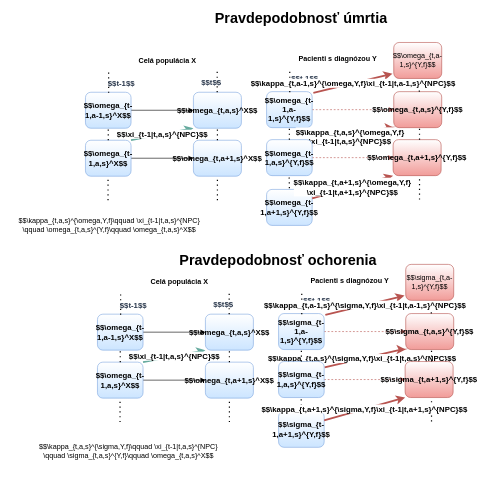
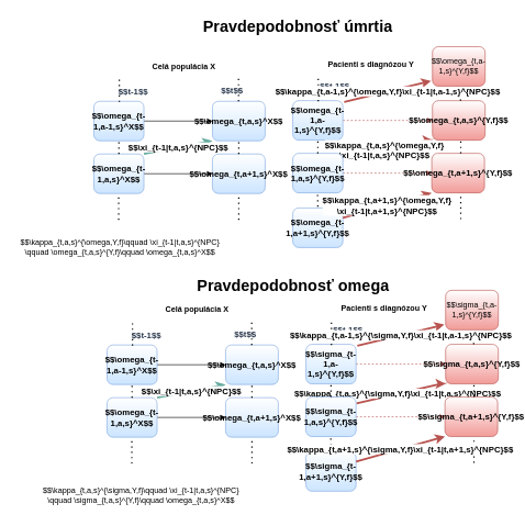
  <mxCell id="0" />
  <mxCell id="1" parent="0" />
  <mxCell id="2" style="edgeStyle=orthogonalEdgeStyle;rounded=0;orthogonalLoop=1;jettySize=auto;html=1;entryX=0;entryY=0.5;entryDx=0;entryDy=0;endArrow=classic;endFill=1;startArrow=none;startFill=0;fontSize=13;fontStyle=1" parent="1" source="3" target="7" edge="1"><mxGeometry relative="1" as="geometry" /></mxCell>
  <mxCell id="3" value="$$\omega_{t-1,a-1,s}^X$$" style="rounded=1;whiteSpace=wrap;html=1;fillColor=#FFFFFF;strokeColor=#7EA6E0;gradientColor=#CCE5FF;fontSize=13;fontStyle=1" parent="1" vertex="1"><mxGeometry x="142" y="153" width="76" height="60" as="geometry" /></mxCell>
  <mxCell id="4" style="edgeStyle=orthogonalEdgeStyle;rounded=0;orthogonalLoop=1;jettySize=auto;html=1;entryX=0;entryY=0.5;entryDx=0;entryDy=0;startArrow=none;startFill=0;endArrow=classic;endFill=1;fontSize=13;fontStyle=1" parent="1" source="6" target="8" edge="1"><mxGeometry relative="1" as="geometry" /></mxCell>
  <mxCell id="5" value="$$\xi_{t-1|t,a,s}^{NPC}$$" style="rounded=0;orthogonalLoop=1;jettySize=auto;html=1;entryX=0;entryY=1;entryDx=0;entryDy=0;startArrow=none;startFill=0;endArrow=classic;endFill=1;strokeWidth=3;exitX=1;exitY=0;exitDx=0;exitDy=0;fillColor=#f8cecc;strokeColor=#67AB9F;fontSize=13;fontStyle=1" parent="1" source="6" target="7" edge="1"><mxGeometry relative="1" as="geometry" /></mxCell>
  <mxCell id="6" value="$$\omega_{t-1,a,s}^X$$" style="rounded=1;whiteSpace=wrap;html=1;fillColor=#FFFFFF;strokeColor=#7EA6E0;gradientColor=#CCE5FF;fontSize=13;fontStyle=1" parent="1" vertex="1"><mxGeometry x="142" y="233" width="76" height="60" as="geometry" /></mxCell>
  <mxCell id="7" value="$$\omega_{t,a,s}^X$$" style="rounded=1;whiteSpace=wrap;html=1;gradientColor=#CCE5FF;strokeColor=#7EA6E0;fontSize=13;fontStyle=1" parent="1" vertex="1"><mxGeometry x="322" y="153" width="80" height="60" as="geometry" /></mxCell>
  <mxCell id="8" value="$$\omega_{t,a+1,s}^X$$" style="rounded=1;whiteSpace=wrap;html=1;strokeColor=#7EA6E0;gradientColor=#CCE5FF;fontSize=13;fontStyle=1" parent="1" vertex="1"><mxGeometry x="322" y="233" width="80" height="60" as="geometry" /></mxCell>
  <mxCell id="9" value="" style="endArrow=none;dashed=1;html=1;dashPattern=1 3;strokeWidth=2;rounded=0;entryX=0.5;entryY=1;entryDx=0;entryDy=0;fontSize=13;fontStyle=1" parent="1" target="8" edge="1"><mxGeometry width="50" height="50" relative="1" as="geometry"><mxPoint x="362" y="333" as="sourcePoint" /><mxPoint x="527" y="233" as="targetPoint" /></mxGeometry></mxCell>
  <mxCell id="10" value="" style="endArrow=none;dashed=1;html=1;dashPattern=1 3;strokeWidth=2;rounded=0;entryX=0.5;entryY=1;entryDx=0;entryDy=0;fontSize=13;fontStyle=1" parent="1" edge="1"><mxGeometry width="50" height="50" relative="1" as="geometry"><mxPoint x="179.64" y="333" as="sourcePoint" /><mxPoint x="179.64" y="293" as="targetPoint" /></mxGeometry></mxCell>
  <mxCell id="11" value="" style="endArrow=none;dashed=1;html=1;dashPattern=1 3;strokeWidth=2;rounded=0;entryX=0.5;entryY=1;entryDx=0;entryDy=0;fontSize=13;fontStyle=1" parent="1" edge="1"><mxGeometry width="50" height="50" relative="1" as="geometry"><mxPoint x="361.64" y="153" as="sourcePoint" /><mxPoint x="361.64" y="113" as="targetPoint" /></mxGeometry></mxCell>
  <mxCell id="12" value="" style="endArrow=none;dashed=1;html=1;dashPattern=1 3;strokeWidth=2;rounded=0;entryX=0.5;entryY=1;entryDx=0;entryDy=0;fontSize=13;fontStyle=1" parent="1" edge="1"><mxGeometry width="50" height="50" relative="1" as="geometry"><mxPoint x="180.64" y="154" as="sourcePoint" /><mxPoint x="180.64" y="114" as="targetPoint" /></mxGeometry></mxCell>
  <mxCell id="13" value="" style="endArrow=none;dashed=1;html=1;dashPattern=1 3;strokeWidth=2;rounded=0;fontSize=13;fontStyle=1" parent="1" edge="1"><mxGeometry width="50" height="50" relative="1" as="geometry"><mxPoint x="180" y="233" as="sourcePoint" /><mxPoint x="180" y="213" as="targetPoint" /></mxGeometry></mxCell>
  <mxCell id="14" value="" style="endArrow=none;dashed=1;html=1;dashPattern=1 3;strokeWidth=2;rounded=0;fontSize=13;fontStyle=1" parent="1" edge="1"><mxGeometry width="50" height="50" relative="1" as="geometry"><mxPoint x="362" y="233" as="sourcePoint" /><mxPoint x="362" y="213" as="targetPoint" /></mxGeometry></mxCell>
  <mxCell id="15" value="$$t-1$$" style="text;html=1;strokeColor=none;fillColor=none;align=center;verticalAlign=middle;whiteSpace=wrap;rounded=0;fontColor=#2B394D;fontStyle=1;fontSize=13;" parent="1" vertex="1"><mxGeometry x="172" y="123" width="60" height="30" as="geometry" /></mxCell>
  <mxCell id="16" value="$$t$$" style="text;html=1;strokeColor=none;fillColor=none;align=center;verticalAlign=middle;whiteSpace=wrap;rounded=0;fontColor=#2B394D;fontStyle=1;fontSize=13;" parent="1" vertex="1"><mxGeometry x="322" y="122" width="60" height="30" as="geometry" /></mxCell>
  <mxCell id="17" style="edgeStyle=orthogonalEdgeStyle;rounded=0;orthogonalLoop=1;jettySize=auto;html=1;entryX=0;entryY=0.5;entryDx=0;entryDy=0;endArrow=classic;endFill=1;startArrow=none;startFill=0;strokeColor=#B85450;dashed=1;fontSize=13;fontStyle=1" parent="1" source="18" target="22" edge="1"><mxGeometry relative="1" as="geometry" /></mxCell>
  <mxCell id="18" value="$$\omega_{t-1,a-1,s}^{Y,f}$$" style="rounded=1;whiteSpace=wrap;html=1;fillColor=#FFFFFF;strokeColor=#7EA6E0;gradientColor=#CCE5FF;fontSize=13;fontStyle=1" parent="1" vertex="1"><mxGeometry x="444" y="152" width="76" height="60" as="geometry" /></mxCell>
  <mxCell id="19" style="edgeStyle=orthogonalEdgeStyle;rounded=0;orthogonalLoop=1;jettySize=auto;html=1;entryX=0;entryY=0.5;entryDx=0;entryDy=0;startArrow=none;startFill=0;endArrow=classic;endFill=1;strokeColor=#B85450;dashed=1;fontSize=13;fontStyle=1" parent="1" source="21" target="23" edge="1"><mxGeometry relative="1" as="geometry" /></mxCell>
  <mxCell id="20" value="$$\kappa_{t,a,s}^{\omega,Y,f}&lt;br&gt;\xi_{t-1|t,a,s}^{NPC}$$" style="rounded=0;orthogonalLoop=1;jettySize=auto;html=1;entryX=0;entryY=1;entryDx=0;entryDy=0;startArrow=none;startFill=0;endArrow=classic;endFill=1;strokeWidth=3;exitX=1.009;exitY=0.161;exitDx=0;exitDy=0;fillColor=#f8cecc;strokeColor=#b85450;labelBackgroundColor=default;exitPerimeter=0;fontSize=13;fontStyle=1" parent="1" source="21" target="22" edge="1"><mxGeometry x="-0.078" relative="1" as="geometry"><Array as="points"><mxPoint x="648" y="212" /></Array><mxPoint as="offset" /></mxGeometry></mxCell>
  <mxCell id="21" value="$$\omega_{t-1,a,s}^{Y,f}$$" style="rounded=1;whiteSpace=wrap;html=1;fillColor=#FFFFFF;strokeColor=#7EA6E0;gradientColor=#CCE5FF;fontSize=13;fontStyle=1" parent="1" vertex="1"><mxGeometry x="444" y="232" width="76" height="60" as="geometry" /></mxCell>
  <mxCell id="22" value="$$\omega_{t,a,s}^{Y,f}$$" style="rounded=1;whiteSpace=wrap;html=1;gradientColor=#F19C99;strokeColor=#B85450;fontSize=13;fontStyle=1" parent="1" vertex="1"><mxGeometry x="656" y="152" width="80" height="60" as="geometry" /></mxCell>
  <mxCell id="23" value="$$\omega_{t,a+1,s}^{Y,f}$$" style="rounded=1;whiteSpace=wrap;html=1;strokeColor=#B85450;gradientColor=#F19C99;fontSize=13;fontStyle=1" parent="1" vertex="1"><mxGeometry x="655" y="232" width="80" height="60" as="geometry" /></mxCell>
  <mxCell id="24" value="" style="endArrow=none;dashed=1;html=1;dashPattern=1 3;strokeWidth=2;rounded=0;entryX=0.5;entryY=1;entryDx=0;entryDy=0;fontSize=13;fontStyle=1" parent="1" edge="1"><mxGeometry width="50" height="50" relative="1" as="geometry"><mxPoint x="699" y="332" as="sourcePoint" /><mxPoint x="699" y="292" as="targetPoint" /></mxGeometry></mxCell>
  <mxCell id="25" value="" style="endArrow=none;dashed=1;html=1;dashPattern=1 3;strokeWidth=2;rounded=0;entryX=0.5;entryY=1;entryDx=0;entryDy=0;fontSize=13;fontStyle=1" parent="1" edge="1"><mxGeometry width="50" height="50" relative="1" as="geometry"><mxPoint x="482" y="313" as="sourcePoint" /><mxPoint x="481.64" y="292" as="targetPoint" /></mxGeometry></mxCell>
  <mxCell id="26" value="" style="endArrow=none;dashed=1;html=1;dashPattern=1 3;strokeWidth=2;rounded=0;entryX=0.5;entryY=1;entryDx=0;entryDy=0;fontSize=13;fontStyle=1" parent="1" edge="1"><mxGeometry width="50" height="50" relative="1" as="geometry"><mxPoint x="698.64" y="152" as="sourcePoint" /><mxPoint x="698.64" y="112" as="targetPoint" /></mxGeometry></mxCell>
  <mxCell id="27" value="" style="endArrow=none;dashed=1;html=1;dashPattern=1 3;strokeWidth=2;rounded=0;entryX=0.5;entryY=1;entryDx=0;entryDy=0;fontSize=13;fontStyle=1" parent="1" edge="1"><mxGeometry width="50" height="50" relative="1" as="geometry"><mxPoint x="482.64" y="153" as="sourcePoint" /><mxPoint x="482.64" y="113" as="targetPoint" /></mxGeometry></mxCell>
  <mxCell id="28" value="" style="endArrow=none;dashed=1;html=1;dashPattern=1 3;strokeWidth=2;rounded=0;fontSize=13;fontStyle=1" parent="1" edge="1"><mxGeometry width="50" height="50" relative="1" as="geometry"><mxPoint x="482" y="232" as="sourcePoint" /><mxPoint x="482" y="212" as="targetPoint" /></mxGeometry></mxCell>
  <mxCell id="29" value="" style="endArrow=none;dashed=1;html=1;dashPattern=1 3;strokeWidth=2;rounded=0;fontSize=13;fontStyle=1" parent="1" edge="1"><mxGeometry width="50" height="50" relative="1" as="geometry"><mxPoint x="699" y="232" as="sourcePoint" /><mxPoint x="699" y="212" as="targetPoint" /></mxGeometry></mxCell>
  <mxCell id="30" value="$$t-1$$" style="text;html=1;strokeColor=none;fillColor=none;align=center;verticalAlign=middle;whiteSpace=wrap;rounded=0;fontColor=#2B394D;fontStyle=1;fontSize=13;" parent="1" vertex="1"><mxGeometry x="478" y="115" width="60" height="30" as="geometry" /></mxCell>
  <mxCell id="31" value="$$t$$" style="text;html=1;strokeColor=none;fillColor=none;align=center;verticalAlign=middle;whiteSpace=wrap;rounded=0;fontColor=#2B394D;fontStyle=1;fontSize=13;" parent="1" vertex="1"><mxGeometry x="624" y="122" width="60" height="30" as="geometry" /></mxCell>
  <mxCell id="32" value="Celá populácia X" style="text;html=1;strokeColor=none;fillColor=none;align=center;verticalAlign=middle;whiteSpace=wrap;rounded=0;fontStyle=1" parent="1" vertex="1"><mxGeometry x="224" y="85" width="110" height="30" as="geometry" /></mxCell>
  <mxCell id="33" value="Pacienti s diagnózou Y" style="text;html=1;strokeColor=none;fillColor=none;align=center;verticalAlign=middle;whiteSpace=wrap;rounded=0;fontStyle=1" parent="1" vertex="1"><mxGeometry x="493" y="83" width="140" height="30" as="geometry" /></mxCell>
  <mxCell id="34" value="$$\omega_{t-1,a+1,s}^{Y,f}$$" style="rounded=1;whiteSpace=wrap;html=1;fillColor=#FFFFFF;strokeColor=#7EA6E0;gradientColor=#CCE5FF;fontSize=13;fontStyle=1" parent="1" vertex="1"><mxGeometry x="444" y="315" width="76" height="60" as="geometry" /></mxCell>
  <mxCell id="35" value="$$\kappa_{t,a+1,s}^{\omega,Y,f}&lt;br&gt;\xi_{t-1|t,a+1,s}^{NPC}$$" style="rounded=0;orthogonalLoop=1;jettySize=auto;html=1;startArrow=none;startFill=0;endArrow=classic;endFill=1;strokeWidth=3;fillColor=#f8cecc;strokeColor=#b85450;entryX=0;entryY=1;entryDx=0;entryDy=0;exitX=1;exitY=0.25;exitDx=0;exitDy=0;fontSize=13;fontStyle=1" parent="1" source="34" target="23" edge="1"><mxGeometry relative="1" as="geometry"><mxPoint x="518" y="313" as="sourcePoint" /><mxPoint x="648" y="292" as="targetPoint" /></mxGeometry></mxCell>
  <mxCell id="36" value="$$\kappa_{t,a-1,s}^{\omega,Y,f}\xi_{t-1|t,a-1,s}^{NPC}$$" style="rounded=0;orthogonalLoop=1;jettySize=auto;html=1;startArrow=none;startFill=0;endArrow=classic;endFill=1;strokeWidth=3;fillColor=#f8cecc;strokeColor=#b85450;entryX=0.5;entryY=0;entryDx=0;entryDy=0;fontSize=13;fontStyle=1" parent="1" target="31" edge="1"><mxGeometry relative="1" as="geometry"><mxPoint x="522" y="154" as="sourcePoint" /><mxPoint x="632" y="134" as="targetPoint" /></mxGeometry></mxCell>
  <mxCell id="37" value="$$\omega_{t,a-1,s}^{Y,f}$$" style="rounded=1;whiteSpace=wrap;html=1;gradientColor=#F19C99;strokeColor=#B85450;" parent="1" vertex="1"><mxGeometry x="656" y="70" width="80" height="60" as="geometry" /></mxCell>
  <mxCell id="38" style="edgeStyle=orthogonalEdgeStyle;rounded=0;orthogonalLoop=1;jettySize=auto;html=1;entryX=0;entryY=0.5;entryDx=0;entryDy=0;endArrow=classic;endFill=1;startArrow=none;startFill=0;fontSize=13;fontStyle=1" parent="1" source="39" target="43" edge="1"><mxGeometry relative="1" as="geometry" /></mxCell>
  <mxCell id="39" value="$$\omega_{t-1,a-1,s}^X$$" style="rounded=1;whiteSpace=wrap;html=1;fillColor=#FFFFFF;strokeColor=#7EA6E0;gradientColor=#CCE5FF;fontSize=13;fontStyle=1" parent="1" vertex="1"><mxGeometry x="162" y="523" width="76" height="60" as="geometry" /></mxCell>
  <mxCell id="40" style="edgeStyle=orthogonalEdgeStyle;rounded=0;orthogonalLoop=1;jettySize=auto;html=1;entryX=0;entryY=0.5;entryDx=0;entryDy=0;startArrow=none;startFill=0;endArrow=classic;endFill=1;fontSize=13;fontStyle=1" parent="1" source="42" target="44" edge="1"><mxGeometry relative="1" as="geometry" /></mxCell>
  <mxCell id="41" value="$$\xi_{t-1|t,a,s}^{NPC}$$" style="rounded=0;orthogonalLoop=1;jettySize=auto;html=1;entryX=0;entryY=1;entryDx=0;entryDy=0;startArrow=none;startFill=0;endArrow=classic;endFill=1;strokeWidth=3;exitX=1;exitY=0;exitDx=0;exitDy=0;fillColor=#f8cecc;strokeColor=#67AB9F;fontSize=13;fontStyle=1" parent="1" source="42" target="43" edge="1"><mxGeometry relative="1" as="geometry" /></mxCell>
  <mxCell id="42" value="$$\omega_{t-1,a,s}^X$$" style="rounded=1;whiteSpace=wrap;html=1;fillColor=#FFFFFF;strokeColor=#7EA6E0;gradientColor=#CCE5FF;fontSize=13;fontStyle=1" parent="1" vertex="1"><mxGeometry x="162" y="603" width="76" height="60" as="geometry" /></mxCell>
  <mxCell id="43" value="$$\omega_{t,a,s}^X$$" style="rounded=1;whiteSpace=wrap;html=1;gradientColor=#CCE5FF;strokeColor=#7EA6E0;fontSize=13;fontStyle=1" parent="1" vertex="1"><mxGeometry x="342" y="523" width="80" height="60" as="geometry" /></mxCell>
  <mxCell id="44" value="$$\omega_{t,a+1,s}^X$$" style="rounded=1;whiteSpace=wrap;html=1;strokeColor=#7EA6E0;gradientColor=#CCE5FF;fontSize=13;fontStyle=1" parent="1" vertex="1"><mxGeometry x="342" y="603" width="80" height="60" as="geometry" /></mxCell>
  <mxCell id="45" value="" style="endArrow=none;dashed=1;html=1;dashPattern=1 3;strokeWidth=2;rounded=0;entryX=0.5;entryY=1;entryDx=0;entryDy=0;fontSize=13;fontStyle=1" parent="1" target="44" edge="1"><mxGeometry width="50" height="50" relative="1" as="geometry"><mxPoint x="382" y="703" as="sourcePoint" /><mxPoint x="547" y="603" as="targetPoint" /></mxGeometry></mxCell>
  <mxCell id="46" value="" style="endArrow=none;dashed=1;html=1;dashPattern=1 3;strokeWidth=2;rounded=0;entryX=0.5;entryY=1;entryDx=0;entryDy=0;fontSize=13;fontStyle=1" parent="1" edge="1"><mxGeometry width="50" height="50" relative="1" as="geometry"><mxPoint x="199.64" y="703" as="sourcePoint" /><mxPoint x="199.64" y="663" as="targetPoint" /></mxGeometry></mxCell>
  <mxCell id="47" value="" style="endArrow=none;dashed=1;html=1;dashPattern=1 3;strokeWidth=2;rounded=0;entryX=0.5;entryY=1;entryDx=0;entryDy=0;fontSize=13;fontStyle=1" parent="1" edge="1"><mxGeometry width="50" height="50" relative="1" as="geometry"><mxPoint x="381.64" y="523" as="sourcePoint" /><mxPoint x="381.64" y="483" as="targetPoint" /></mxGeometry></mxCell>
  <mxCell id="48" value="" style="endArrow=none;dashed=1;html=1;dashPattern=1 3;strokeWidth=2;rounded=0;entryX=0.5;entryY=1;entryDx=0;entryDy=0;fontSize=13;fontStyle=1" parent="1" edge="1"><mxGeometry width="50" height="50" relative="1" as="geometry"><mxPoint x="200.64" y="524" as="sourcePoint" /><mxPoint x="200.64" y="484" as="targetPoint" /></mxGeometry></mxCell>
  <mxCell id="49" value="" style="endArrow=none;dashed=1;html=1;dashPattern=1 3;strokeWidth=2;rounded=0;fontSize=13;fontStyle=1" parent="1" edge="1"><mxGeometry width="50" height="50" relative="1" as="geometry"><mxPoint x="200" y="603" as="sourcePoint" /><mxPoint x="200" y="583" as="targetPoint" /></mxGeometry></mxCell>
  <mxCell id="50" value="" style="endArrow=none;dashed=1;html=1;dashPattern=1 3;strokeWidth=2;rounded=0;fontSize=13;fontStyle=1" parent="1" edge="1"><mxGeometry width="50" height="50" relative="1" as="geometry"><mxPoint x="382" y="603" as="sourcePoint" /><mxPoint x="382" y="583" as="targetPoint" /></mxGeometry></mxCell>
  <mxCell id="51" value="$$t-1$$" style="text;html=1;strokeColor=none;fillColor=none;align=center;verticalAlign=middle;whiteSpace=wrap;rounded=0;fontColor=#2B394D;fontStyle=1;fontSize=13;" parent="1" vertex="1"><mxGeometry x="192" y="493" width="60" height="30" as="geometry" /></mxCell>
  <mxCell id="52" value="$$t$$" style="text;html=1;strokeColor=none;fillColor=none;align=center;verticalAlign=middle;whiteSpace=wrap;rounded=0;fontColor=#2B394D;fontStyle=1;fontSize=13;" parent="1" vertex="1"><mxGeometry x="342" y="492" width="60" height="30" as="geometry" /></mxCell>
  <mxCell id="53" style="edgeStyle=orthogonalEdgeStyle;rounded=0;orthogonalLoop=1;jettySize=auto;html=1;entryX=0;entryY=0.5;entryDx=0;entryDy=0;endArrow=classic;endFill=1;startArrow=none;startFill=0;strokeColor=#B85450;dashed=1;fontSize=13;fontStyle=1" parent="1" source="54" target="58" edge="1"><mxGeometry relative="1" as="geometry" /></mxCell>
  <mxCell id="54" value="$$\sigma_{t-1,a-1,s}^{Y,f}$$" style="rounded=1;whiteSpace=wrap;html=1;fillColor=#FFFFFF;strokeColor=#7EA6E0;gradientColor=#CCE5FF;fontSize=13;fontStyle=1" parent="1" vertex="1"><mxGeometry x="464" y="522" width="76" height="60" as="geometry" /></mxCell>
  <mxCell id="55" style="edgeStyle=orthogonalEdgeStyle;rounded=0;orthogonalLoop=1;jettySize=auto;html=1;entryX=0;entryY=0.5;entryDx=0;entryDy=0;startArrow=none;startFill=0;endArrow=classic;endFill=1;strokeColor=#B85450;dashed=1;fontSize=13;fontStyle=1" parent="1" source="57" target="59" edge="1"><mxGeometry relative="1" as="geometry" /></mxCell>
  <mxCell id="56" value="$$\kappa_{t,a,s}^{\sigma,Y,f}\xi_{t-1|t,a,s}^{NPC}$$" style="rounded=0;orthogonalLoop=1;jettySize=auto;html=1;entryX=0;entryY=1;entryDx=0;entryDy=0;startArrow=none;startFill=0;endArrow=classic;endFill=1;strokeWidth=3;exitX=1.009;exitY=0.161;exitDx=0;exitDy=0;fillColor=#f8cecc;strokeColor=#b85450;labelBackgroundColor=default;exitPerimeter=0;fontSize=13;fontStyle=1" parent="1" source="57" target="58" edge="1"><mxGeometry x="-0.078" relative="1" as="geometry"><Array as="points"><mxPoint x="668" y="582" /></Array><mxPoint as="offset" /></mxGeometry></mxCell>
  <mxCell id="57" value="$$\sigma_{t-1,a,s}^{Y,f}$$" style="rounded=1;whiteSpace=wrap;html=1;fillColor=#FFFFFF;strokeColor=#7EA6E0;gradientColor=#CCE5FF;fontSize=13;fontStyle=1" parent="1" vertex="1"><mxGeometry x="464" y="602" width="76" height="60" as="geometry" /></mxCell>
  <mxCell id="58" value="$$\sigma_{t,a,s}^{Y,f}$$" style="rounded=1;whiteSpace=wrap;html=1;gradientColor=#F19C99;strokeColor=#B85450;fontSize=13;fontStyle=1" parent="1" vertex="1"><mxGeometry x="676" y="522" width="80" height="60" as="geometry" /></mxCell>
  <mxCell id="59" value="$$\sigma_{t,a+1,s}^{Y,f}$$" style="rounded=1;whiteSpace=wrap;html=1;strokeColor=#B85450;gradientColor=#F19C99;fontSize=13;fontStyle=1" parent="1" vertex="1"><mxGeometry x="675" y="602" width="80" height="60" as="geometry" /></mxCell>
  <mxCell id="60" value="" style="endArrow=none;dashed=1;html=1;dashPattern=1 3;strokeWidth=2;rounded=0;entryX=0.5;entryY=1;entryDx=0;entryDy=0;fontSize=13;fontStyle=1" parent="1" edge="1"><mxGeometry width="50" height="50" relative="1" as="geometry"><mxPoint x="719" y="702" as="sourcePoint" /><mxPoint x="719" y="662" as="targetPoint" /></mxGeometry></mxCell>
  <mxCell id="61" value="" style="endArrow=none;dashed=1;html=1;dashPattern=1 3;strokeWidth=2;rounded=0;entryX=0.5;entryY=1;entryDx=0;entryDy=0;fontSize=13;fontStyle=1" parent="1" edge="1"><mxGeometry width="50" height="50" relative="1" as="geometry"><mxPoint x="502" y="683" as="sourcePoint" /><mxPoint x="501.64" y="662" as="targetPoint" /></mxGeometry></mxCell>
  <mxCell id="62" value="" style="endArrow=none;dashed=1;html=1;dashPattern=1 3;strokeWidth=2;rounded=0;entryX=0.5;entryY=1;entryDx=0;entryDy=0;fontSize=13;fontStyle=1" parent="1" edge="1"><mxGeometry width="50" height="50" relative="1" as="geometry"><mxPoint x="718.64" y="522" as="sourcePoint" /><mxPoint x="718.64" y="482" as="targetPoint" /></mxGeometry></mxCell>
  <mxCell id="63" value="" style="endArrow=none;dashed=1;html=1;dashPattern=1 3;strokeWidth=2;rounded=0;entryX=0.5;entryY=1;entryDx=0;entryDy=0;fontSize=13;fontStyle=1" parent="1" edge="1"><mxGeometry width="50" height="50" relative="1" as="geometry"><mxPoint x="502.64" y="523" as="sourcePoint" /><mxPoint x="502.64" y="483" as="targetPoint" /></mxGeometry></mxCell>
  <mxCell id="64" value="" style="endArrow=none;dashed=1;html=1;dashPattern=1 3;strokeWidth=2;rounded=0;fontSize=13;fontStyle=1" parent="1" edge="1"><mxGeometry width="50" height="50" relative="1" as="geometry"><mxPoint x="502" y="602" as="sourcePoint" /><mxPoint x="502" y="582" as="targetPoint" /></mxGeometry></mxCell>
  <mxCell id="65" value="" style="endArrow=none;dashed=1;html=1;dashPattern=1 3;strokeWidth=2;rounded=0;fontSize=13;fontStyle=1" parent="1" edge="1"><mxGeometry width="50" height="50" relative="1" as="geometry"><mxPoint x="719" y="602" as="sourcePoint" /><mxPoint x="719" y="582" as="targetPoint" /></mxGeometry></mxCell>
  <mxCell id="66" value="$$t-1$$" style="text;html=1;strokeColor=none;fillColor=none;align=center;verticalAlign=middle;whiteSpace=wrap;rounded=0;fontColor=#2B394D;fontStyle=1;fontSize=13;" parent="1" vertex="1"><mxGeometry x="498" y="485" width="60" height="30" as="geometry" /></mxCell>
  <mxCell id="67" value="$$t$$" style="text;html=1;strokeColor=none;fillColor=none;align=center;verticalAlign=middle;whiteSpace=wrap;rounded=0;fontColor=#2B394D;fontStyle=1;fontSize=13;" parent="1" vertex="1"><mxGeometry x="644" y="492" width="60" height="30" as="geometry" /></mxCell>
  <mxCell id="68" value="Celá populácia X" style="text;html=1;strokeColor=none;fillColor=none;align=center;verticalAlign=middle;whiteSpace=wrap;rounded=0;fontStyle=1" parent="1" vertex="1"><mxGeometry x="244" y="455" width="110" height="30" as="geometry" /></mxCell>
  <mxCell id="69" value="Pacienti s diagnózou Y" style="text;html=1;strokeColor=none;fillColor=none;align=center;verticalAlign=middle;whiteSpace=wrap;rounded=0;fontStyle=1" parent="1" vertex="1"><mxGeometry x="513" y="453" width="140" height="30" as="geometry" /></mxCell>
  <mxCell id="70" value="$$\sigma_{t-1,a+1,s}^{Y,f}$$" style="rounded=1;whiteSpace=wrap;html=1;fillColor=#FFFFFF;strokeColor=#7EA6E0;gradientColor=#CCE5FF;fontSize=13;fontStyle=1" parent="1" vertex="1"><mxGeometry x="464" y="685" width="76" height="60" as="geometry" /></mxCell>
  <mxCell id="71" value="$$\kappa_{t,a+1,s}^{\sigma,Y,f}\xi_{t-1|t,a+1,s}^{NPC}$$" style="rounded=0;orthogonalLoop=1;jettySize=auto;html=1;startArrow=none;startFill=0;endArrow=classic;endFill=1;strokeWidth=3;fillColor=#f8cecc;strokeColor=#b85450;entryX=0;entryY=1;entryDx=0;entryDy=0;exitX=1;exitY=0.25;exitDx=0;exitDy=0;fontSize=13;fontStyle=1" parent="1" source="70" target="59" edge="1"><mxGeometry relative="1" as="geometry"><mxPoint x="538" y="683" as="sourcePoint" /><mxPoint x="668" y="662" as="targetPoint" /></mxGeometry></mxCell>
  <mxCell id="72" value="$$\kappa_{t,a-1,s}^{\sigma,Y,f}\xi_{t-1|t,a-1,s}^{NPC}$$" style="rounded=0;orthogonalLoop=1;jettySize=auto;html=1;startArrow=none;startFill=0;endArrow=classic;endFill=1;strokeWidth=3;fillColor=#f8cecc;strokeColor=#b85450;entryX=0.5;entryY=0;entryDx=0;entryDy=0;fontSize=13;fontStyle=1" parent="1" target="67" edge="1"><mxGeometry relative="1" as="geometry"><mxPoint x="542" y="524" as="sourcePoint" /><mxPoint x="652" y="504" as="targetPoint" /></mxGeometry></mxCell>
  <mxCell id="73" value="$$\sigma_{t,a-1,s}^{Y,f}$$" style="rounded=1;whiteSpace=wrap;html=1;gradientColor=#F19C99;strokeColor=#B85450;" parent="1" vertex="1"><mxGeometry x="676" y="440" width="80" height="60" as="geometry" /></mxCell>
- <mxCell id="74" value="&lt;h1&gt;Pravdepodobnosť úmrtia&lt;/h1&gt;" style="text;html=1;strokeColor=none;fillColor=none;spacing=5;spacingTop=-20;whiteSpace=wrap;overflow=hidden;rounded=0;" parent="1" vertex="1"><mxGeometry x="353" y="10" width="339" height="40" as="geometry" /></mxCell>
- <mxCell id="75" value="&lt;h1&gt;Pravdepodobnosť ochorenia&lt;/h1&gt;" style="text;html=1;strokeColor=none;fillColor=none;spacing=5;spacingTop=-20;whiteSpace=wrap;overflow=hidden;rounded=0;" parent="1" vertex="1"><mxGeometry x="294" y="413" width="339" height="40" as="geometry" /></mxCell>
+ <mxCell id="74" value="&lt;h1&gt;Pravdepodobnosť úmrtia&lt;/h1&gt;" style="text;html=1;strokeColor=none;fillColor=none;spacing=5;spacingTop=-20;whiteSpace=wrap;overflow=hidden;rounded=0;" parent="1" vertex="1"><mxGeometry x="303" y="20" width="339" height="40" as="geometry" /></mxCell>
+ <mxCell id="75" value="&lt;h1&gt;Pravdepodobnosť omega&lt;/h1&gt;" style="text;html=1;strokeColor=none;fillColor=none;spacing=5;spacingTop=-20;whiteSpace=wrap;overflow=hidden;rounded=0;" parent="1" vertex="1"><mxGeometry x="294" y="413" width="339" height="40" as="geometry" /></mxCell>
  <mxCell id="76" value="$$\kappa_{t,a,s}^{\omega,Y,f}\qquad \xi_{t-1|t,a,s}^{NPC} \qquad \omega_{t,a,s}^{Y,f}\qquad \omega_{t,a,s}^X$$" style="text;html=1;strokeColor=none;fillColor=none;align=center;verticalAlign=middle;whiteSpace=wrap;rounded=0;opacity=0;" vertex="1" parent="1"><mxGeometry x="20" y="349" width="324" height="50" as="geometry" /></mxCell>
  <mxCell id="77" value="$$\kappa_{t,a,s}^{\sigma,Y,f}\qquad \xi_{t-1|t,a,s}^{NPC} \qquad \sigma_{t,a,s}^{Y,f}\qquad \omega_{t,a,s}^X$$" style="text;html=1;strokeColor=none;fillColor=none;align=center;verticalAlign=middle;whiteSpace=wrap;rounded=0;opacity=0;" vertex="1" parent="1"><mxGeometry x="52" y="726" width="324" height="50" as="geometry" /></mxCell>
